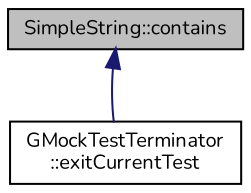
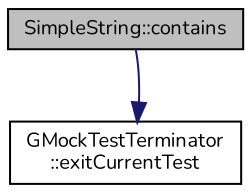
  digraph {
    rankdir=TB
    fontname=Nunito
    node [color=black fontname=Nunito fontsize=10 shape=record style=filled]
    n1 [fillcolor=grey75 fontcolor=black height=0.2 label="SimpleString::contains" width=0.4]
    n2 [fillcolor=white height=0.2 label="GMockTestTerminator\l::exitCurrentTest" width=0.4]
-   n1 -> n2 [color=midnightblue dir=back fontname=Nunito fontsize=10 labelfontname=Helvetica labelfontsize=10 style=solid]
+   n2 -> n1 [color=midnightblue dir=back fontname=Nunito fontsize=10 labelfontname=Helvetica labelfontsize=10 style=solid]
  }
